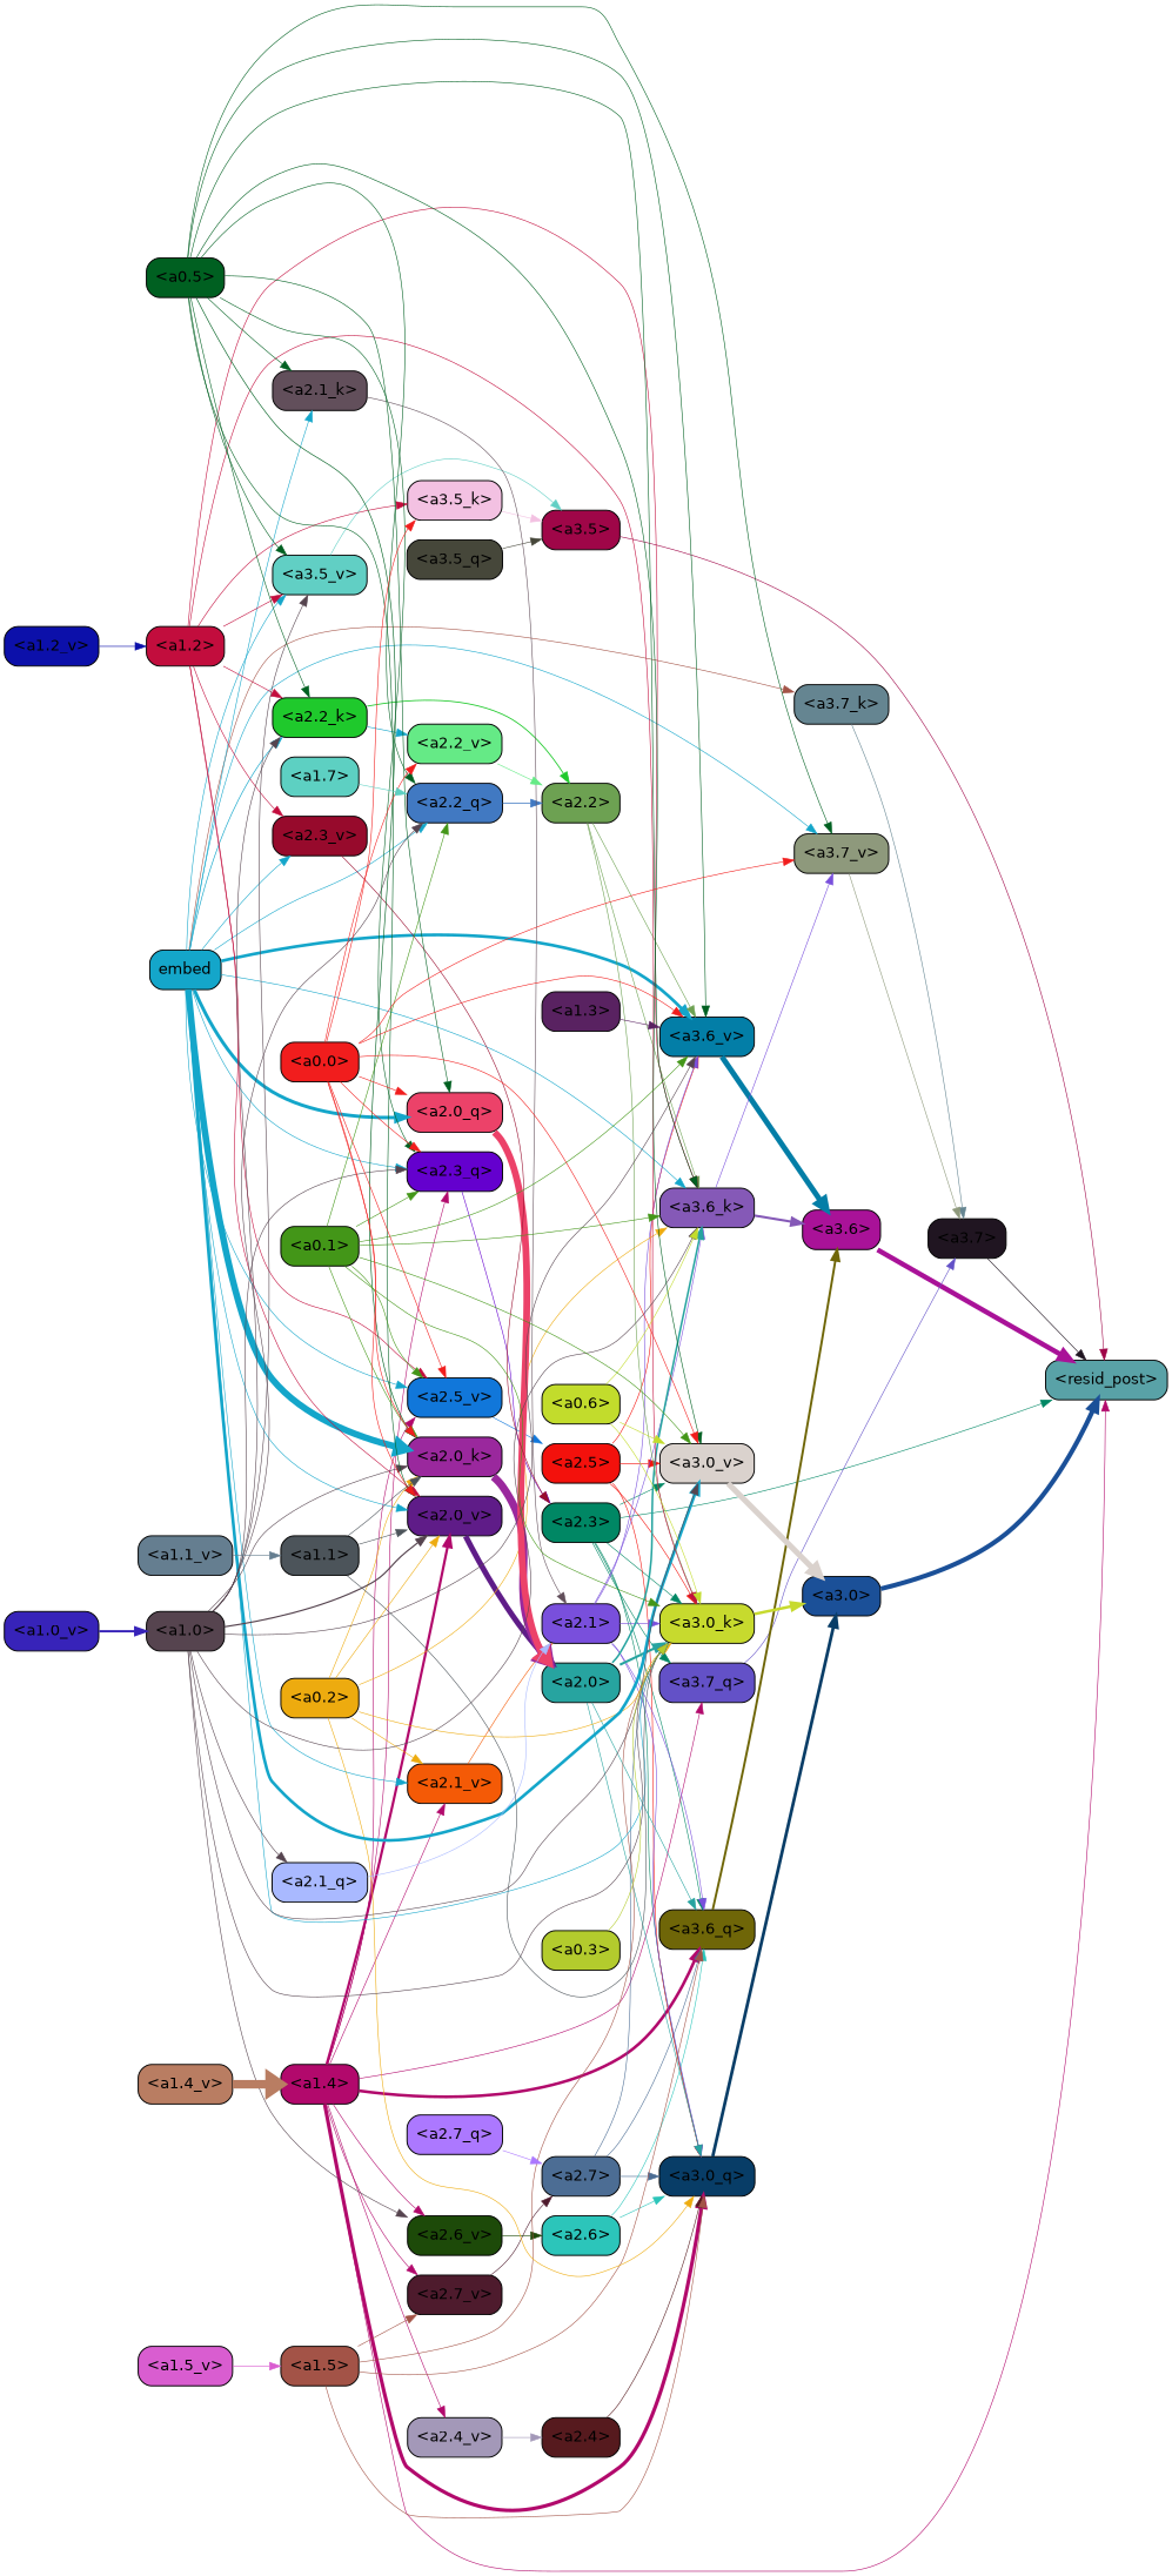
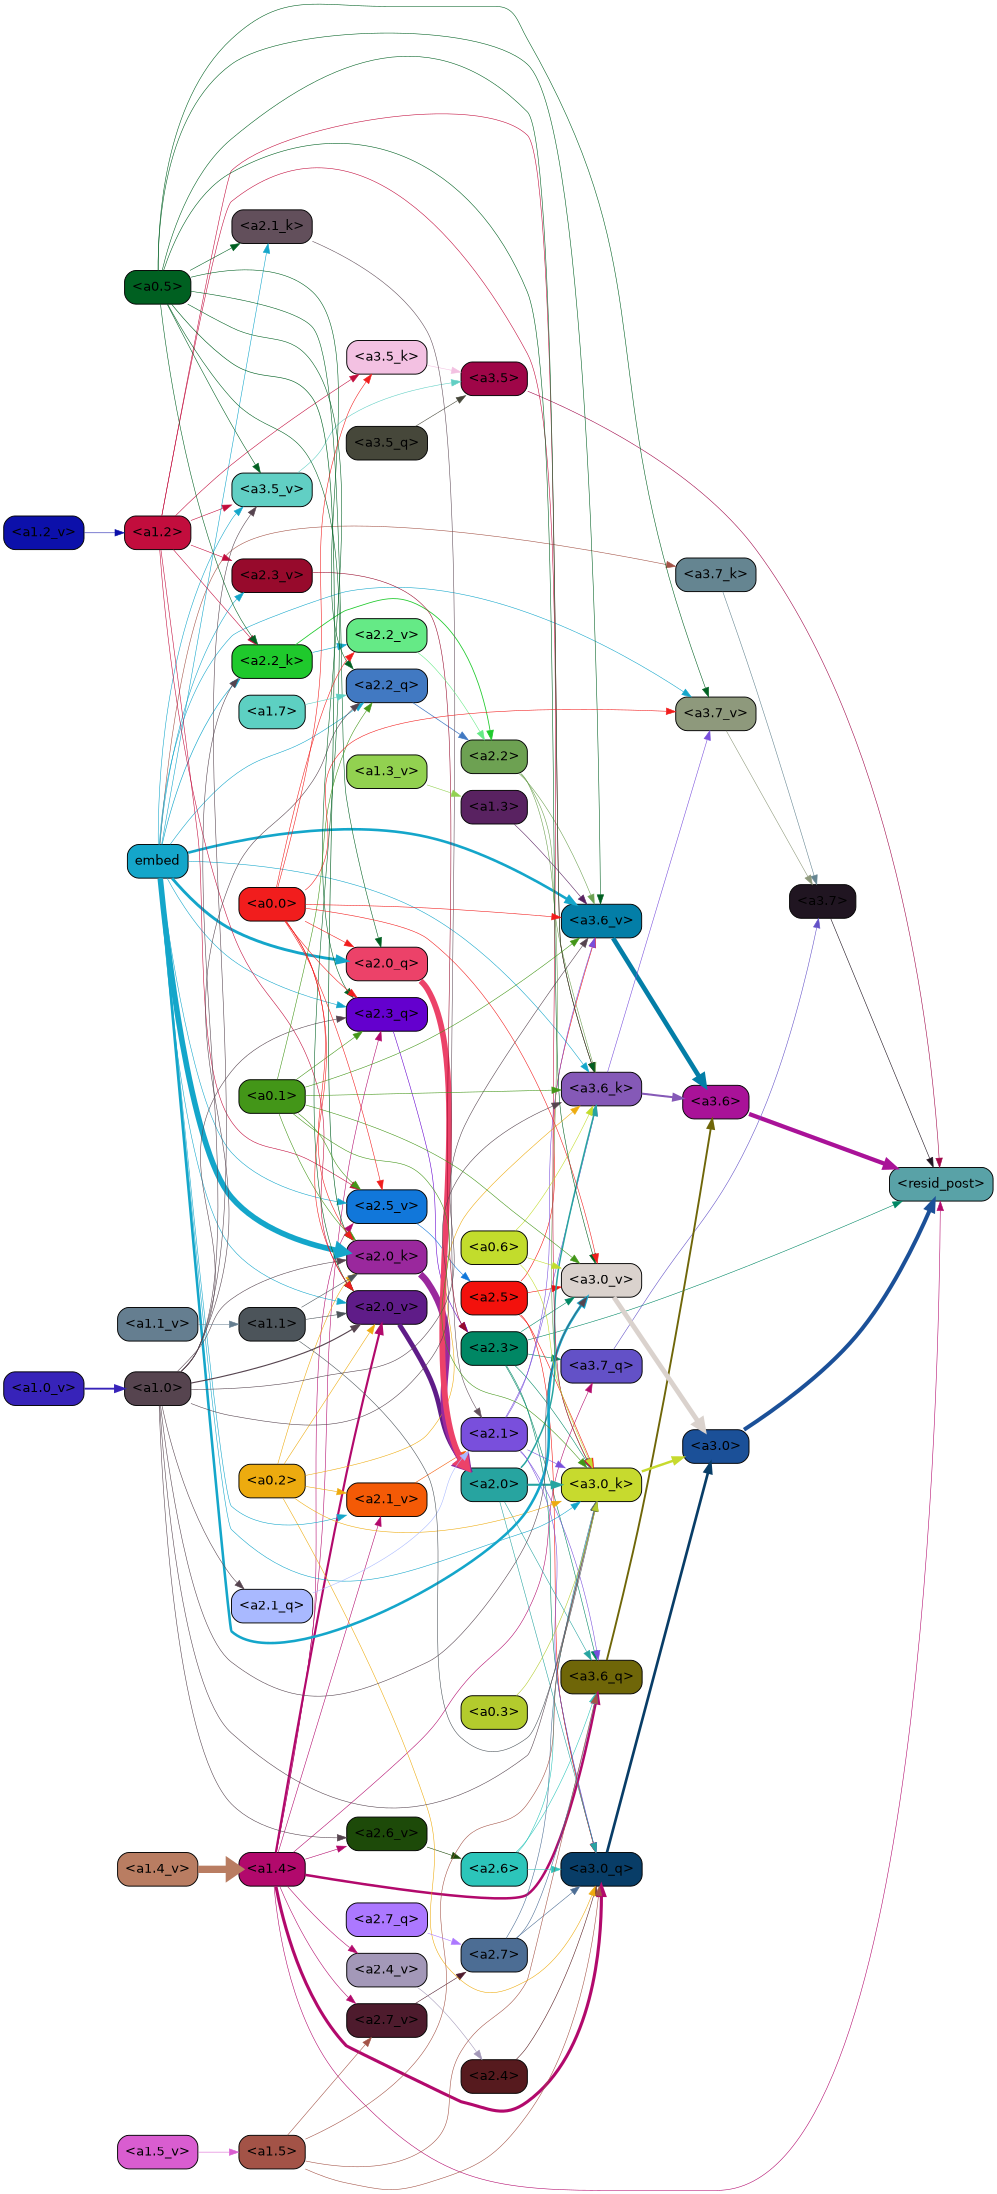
  strict digraph {
    rankdir=LR
    splines=true
    node [color=black fontname=Helvetica shape=box style="filled, rounded"]
    edge [color="#14a6ca" penwidth=0.6]
    "<a3.7>" [fillcolor="#201521"]
    "<resid_post>" [fillcolor="#59a2a7"]
    "<a3.6>" [fillcolor="#a91298"]
    "<a3.5>" [fillcolor="#9f0648"]
    "<a3.0>" [fillcolor="#1b5098"]
    "<a2.3>" [fillcolor="#008764"]
    "<a3.7_q>" [fillcolor="#6351c7"]
    "<a3.6_q>" [fillcolor="#6f6608"]
    "<a3.0_q>" [fillcolor="#083d67"]
    "<a3.0_k>" [fillcolor="#c7da2e"]
    "<a3.0_v>" [fillcolor="#dad2cd"]
    "<a3.6_v>" [fillcolor="#037ea7"]
    "<a1.4>" [fillcolor="#b2096c"]
    "<a2.3_q>" [fillcolor="#6400ce"]
    "<a2.7_v>" [fillcolor="#4e1b2d"]
    "<a2.6_v>" [fillcolor="#1d4a09"]
    "<a2.5_v>" [fillcolor="#1177da"]
    "<a2.4_v>" [fillcolor="#a398b8"]
    "<a2.1_v>" [fillcolor="#f45a06"]
    "<a2.0_v>" [fillcolor="#5f1c88"]
    "<a2.7>" [fillcolor="#4c6d94"]
    "<a2.6>" [fillcolor="#2cc5ba"]
    "<a2.5>" [fillcolor="#f3110c"]
    "<a2.4>" [fillcolor="#561a1e"]
    "<a2.1>" [fillcolor="#794fdc"]
    "<a2.0>" [fillcolor="#27a4a0"]
    "<a3.6_k>" [fillcolor="#8559b7"]
    "<a3.5_q>" [fillcolor="#46473a"]
    "<a3.7_k>" [fillcolor="#658591"]
    "<a3.7_v>" [fillcolor="#8e997c"]
    "<a3.5_k>" [fillcolor="#f3c1e2"]
    "<a3.5_v>" [fillcolor="#61cfc4"]
    "<a1.5>" [fillcolor="#a35347"]
    "<a0.2>" [fillcolor="#edab0f"]
    "<a2.0_k>" [fillcolor="#9a289d"]
    embed [fillcolor="#14a6ca"]
    "<a2.2_q>" [fillcolor="#4179c2"]
    "<a2.0_q>" [fillcolor="#ec4269"]
    "<a2.2_k>" [fillcolor="#1fc92c"]
    "<a2.1_k>" [fillcolor="#624f5b"]
    "<a2.3_v>" [fillcolor="#970a2c"]
    "<a2.2>" [fillcolor="#6da152"]
    "<a2.2_v>" [fillcolor="#65ea86"]
    "<a1.2>" [fillcolor="#c20d3d"]
    "<a1.0>" [fillcolor="#56444f"]
    "<a2.1_q>" [fillcolor="#a9b9ff"]
    "<a0.6>" [fillcolor="#c2dc2c"]
    "<a0.5>" [fillcolor="#006021"]
    "<a0.1>" [fillcolor="#439618"]
    "<a0.0>" [fillcolor="#f11d1d"]
    "<a1.1>" [fillcolor="#4c545a"]
    "<a0.3>" [fillcolor="#b3cb2d"]
    "<a1.3>" [fillcolor="#592261"]
    "<a2.7_q>" [fillcolor="#ac78ff"]
    "<a1.7>" [fillcolor="#5dd0c2"]
    "<a1.5_v>" [fillcolor="#d95dd0"]
    "<a1.4_v>" [fillcolor="#b97d62"]
+   "<a1.3_v>" [fillcolor="#92d150"]
    "<a1.2_v>" [fillcolor="#0c10aa"]
    "<a1.1_v>" [fillcolor="#657e90"]
    "<a1.0_v>" [fillcolor="#3723b9"]
    "<a3.7>" -> "<resid_post>" [color="#201521" penwidth=0.6239100098609924]
    "<a3.6>" -> "<resid_post>" [color="#a91298" penwidth=4.569062113761902]
    "<a3.5>" -> "<resid_post>" [color="#9f0648"]
    "<a3.0>" -> "<resid_post>" [color="#1b5098" penwidth=4.283544182777405]
    "<a2.3>" -> "<resid_post>" [color="#008764"]
    "<a2.3>" -> "<a3.7_q>" [color="#008764"]
    "<a2.3>" -> "<a3.6_q>" [color="#008764"]
    "<a2.3>" -> "<a3.0_q>" [color="#008764"]
    "<a2.3>" -> "<a3.0_k>" [color="#008764"]
    "<a2.3>" -> "<a3.0_v>" [color="#008764"]
    "<a3.7_q>" -> "<a3.7>" [color="#6351c7"]
    "<a3.6_q>" -> "<a3.6>" [color="#6f6608" penwidth=2.03758105635643]
    "<a3.0_q>" -> "<a3.0>" [color="#083d67" penwidth=2.8638100624084473]
    "<a3.0_k>" -> "<a3.0>" [color="#c7da2e" penwidth=2.6274144649505615]
    "<a3.0_v>" -> "<a3.0>" [color="#dad2cd" penwidth=5.188832879066467]
    "<a3.6_v>" -> "<a3.6>" [color="#037ea7" penwidth=5.002329230308533]
    "<a1.4>" -> "<resid_post>" [color="#b2096c"]
    "<a1.4>" -> "<a3.7_q>" [color="#b2096c"]
    "<a1.4>" -> "<a3.6_q>" [color="#b2096c" penwidth=2.6908124685287476]
    "<a1.4>" -> "<a3.0_q>" [color="#b2096c" penwidth=3.32076895236969]
    "<a1.4>" -> "<a2.3_q>" [color="#b2096c"]
    "<a1.4>" -> "<a2.7_v>" [color="#b2096c"]
    "<a1.4>" -> "<a2.6_v>" [color="#b2096c"]
    "<a1.4>" -> "<a2.5_v>" [color="#b2096c"]
    "<a1.4>" -> "<a2.4_v>" [color="#b2096c"]
    "<a1.4>" -> "<a2.1_v>" [color="#b2096c"]
    "<a1.4>" -> "<a2.0_v>" [color="#b2096c" penwidth=2.3065454959869385]
    "<a2.3_q>" -> "<a2.3>" [color="#6400ce"]
    "<a2.7_v>" -> "<a2.7>" [color="#4e1b2d"]
    "<a2.6_v>" -> "<a2.6>" [color="#1d4a09"]
    "<a2.5_v>" -> "<a2.5>" [color="#1177da"]
    "<a2.4_v>" -> "<a2.4>" [color="#a398b8"]
    "<a2.1_v>" -> "<a2.1>" [color="#f45a06"]
    "<a2.0_v>" -> "<a2.0>" [color="#5f1c88" penwidth=5.12138295173645]
    "<a2.7>" -> "<a3.6_q>" [color="#4c6d94"]
    "<a2.7>" -> "<a3.0_q>" [color="#4c6d94"]
    "<a2.7>" -> "<a3.0_k>" [color="#4c6d94"]
    "<a2.6>" -> "<a3.6_q>" [color="#2cc5ba"]
    "<a2.6>" -> "<a3.0_q>" [color="#2cc5ba"]
+   "<a2.6>" -> "<a3.0_k>" [color="#2cc5ba"]
    "<a2.5>" -> "<a3.0_q>" [color="#f3110c"]
    "<a2.5>" -> "<a3.0_k>" [color="#f3110c"]
    "<a2.5>" -> "<a3.0_v>" [color="#f3110c"]
    "<a2.5>" -> "<a3.6_v>" [color="#f3110c"]
    "<a2.4>" -> "<a3.0_q>" [color="#561a1e"]
    "<a2.1>" -> "<a3.6_q>" [color="#794fdc"]
    "<a2.1>" -> "<a3.0_q>" [color="#794fdc"]
    "<a2.1>" -> "<a3.0_k>" [color="#794fdc"]
    "<a2.1>" -> "<a3.6_v>" [color="#794fdc"]
    "<a2.1>" -> "<a3.6_k>" [color="#794fdc"]
    "<a2.0>" -> "<a3.6_q>" [color="#27a4a0"]
    "<a2.0>" -> "<a3.0_q>" [color="#27a4a0"]
    "<a2.0>" -> "<a3.0_k>" [color="#27a4a0" penwidth=2.182972814887762]
    "<a2.0>" -> "<a3.6_k>" [color="#27a4a0" penwidth=1.6254686117172241]
    "<a3.6_k>" -> "<a3.6>" [color="#8559b7" penwidth=2.174198240041733]
    "<a3.6_k>" -> "<a3.7_v>" [color="#794fdc"]
    "<a3.5_q>" -> "<a3.5>" [color="#46473a"]
    "<a3.7_k>" -> "<a3.7>" [color="#658591"]
    "<a3.7_v>" -> "<a3.7>" [color="#8e997c"]
    "<a3.5_k>" -> "<a3.5>" [color="#f3c1e2"]
    "<a3.5_v>" -> "<a3.5>" [color="#61cfc4"]
    "<a1.5>" -> "<a3.6_q>" [color="#a35347"]
    "<a1.5>" -> "<a3.0_q>" [color="#a35347"]
    "<a1.5>" -> "<a3.0_k>" [color="#a35347"]
    "<a1.5>" -> "<a2.7_v>" [color="#a35347"]
    "<a0.2>" -> "<a3.0_q>" [color="#edab0f"]
    "<a0.2>" -> "<a3.0_k>" [color="#edab0f"]
    "<a0.2>" -> "<a2.1_v>" [color="#edab0f"]
    "<a0.2>" -> "<a2.0_v>" [color="#edab0f"]
    "<a0.2>" -> "<a3.6_k>" [color="#edab0f"]
    "<a0.2>" -> "<a2.0_k>" [color="#edab0f"]
    "<a2.0_k>" -> "<a2.0>" [color="#9a289d" penwidth=7.056803464889526]
    embed -> "<a3.0_k>"
    embed -> "<a3.0_v>" [penwidth=2.754121422767639]
    embed -> "<a3.6_v>" [penwidth=2.809220314025879]
    embed -> "<a2.3_q>"
    embed -> "<a2.5_v>"
    embed -> "<a2.1_v>"
    embed -> "<a2.0_v>"
    embed -> "<a3.6_k>"
    embed -> "<a3.7_k>" [color="#a35347"]
    embed -> "<a3.7_v>"
    embed -> "<a3.5_v>"
    embed -> "<a2.0_k>" [penwidth=5.977519929409027]
    embed -> "<a2.2_q>"
    embed -> "<a2.0_q>" [penwidth=3.102177858352661]
    embed -> "<a2.2_k>" [penwidth=0.6805839538574219]
    embed -> "<a2.1_k>"
    embed -> "<a2.3_v>"
    "<a2.2_q>" -> "<a2.2>" [color="#4179c2" penwidth=0.7585353851318359]
    "<a2.0_q>" -> "<a2.0>" [color="#ec4269" penwidth=6.189085364341736]
    "<a2.2_k>" -> "<a2.2>" [color="#1fc92c" penwidth=0.87534499168396]
    "<a2.2_k>" -> "<a2.2_v>" [penwidth=0.6436443328857422]
    "<a2.1_k>" -> "<a2.1>" [color="#624f5b"]
    "<a2.3_v>" -> "<a2.3>" [color="#970a2c"]
    "<a2.2>" -> "<a3.0_k>" [color="#6da152" penwidth=0.6065438985824585]
    "<a2.2>" -> "<a3.6_v>" [color="#6da152"]
    "<a2.2>" -> "<a3.6_k>" [color="#6da152"]
    "<a2.2_v>" -> "<a2.2>" [color="#65ea86"]
    "<a1.2>" -> "<a3.0_k>" [color="#c20d3d"]
    "<a1.2>" -> "<a2.5_v>" [color="#c20d3d"]
    "<a1.2>" -> "<a2.0_v>" [color="#c20d3d"]
    "<a1.2>" -> "<a3.6_k>" [color="#c20d3d"]
    "<a1.2>" -> "<a3.5_k>" [color="#c20d3d"]
    "<a1.2>" -> "<a3.5_v>" [color="#c20d3d"]
    "<a1.2>" -> "<a2.2_k>" [color="#c20d3d"]
    "<a1.2>" -> "<a2.3_v>" [color="#c20d3d"]
    "<a1.0>" -> "<a3.0_k>" [color="#56444f"]
    "<a1.0>" -> "<a3.0_v>" [color="#56444f"]
    "<a1.0>" -> "<a3.6_v>" [color="#56444f"]
    "<a1.0>" -> "<a2.3_q>" [color="#56444f"]
    "<a1.0>" -> "<a2.6_v>" [color="#56444f"]
    "<a1.0>" -> "<a2.0_v>" [color="#56444f" penwidth=1.2192587852478027]
    "<a1.0>" -> "<a3.6_k>" [color="#56444f"]
    "<a1.0>" -> "<a3.5_v>" [color="#56444f"]
    "<a1.0>" -> "<a2.0_k>" [color="#56444f"]
    "<a1.0>" -> "<a2.2_q>" [color="#56444f"]
    "<a1.0>" -> "<a2.2_k>" [color="#56444f"]
    "<a1.0>" -> "<a2.1_q>" [color="#56444f"]
    "<a2.1_q>" -> "<a2.1>" [color="#a9b9ff"]
    "<a0.6>" -> "<a3.0_k>" [color="#c2dc2c"]
    "<a0.6>" -> "<a3.0_v>" [color="#c2dc2c"]
    "<a0.6>" -> "<a3.6_k>" [color="#c2dc2c"]
    "<a0.5>" -> "<a3.0_v>" [color="#006021" penwidth=0.6120390892028809]
    "<a0.5>" -> "<a3.6_v>" [color="#006021"]
    "<a0.5>" -> "<a2.3_q>" [color="#006021"]
    "<a0.5>" -> "<a2.0_v>" [color="#006021"]
    "<a0.5>" -> "<a3.6_k>" [color="#006021"]
    "<a0.5>" -> "<a3.7_v>" [color="#006021"]
    "<a0.5>" -> "<a3.5_v>" [color="#006021"]
    "<a0.5>" -> "<a2.0_k>" [color="#006021" penwidth=0.658348560333252]
    "<a0.5>" -> "<a2.2_q>" [color="#006021"]
    "<a0.5>" -> "<a2.0_q>" [color="#006021"]
    "<a0.5>" -> "<a2.2_k>" [color="#006021"]
    "<a0.5>" -> "<a2.1_k>" [color="#006021"]
    "<a0.1>" -> "<a3.0_k>" [color="#439618"]
    "<a0.1>" -> "<a3.0_v>" [color="#439618"]
    "<a0.1>" -> "<a3.6_v>" [color="#439618"]
    "<a0.1>" -> "<a2.3_q>" [color="#439618"]
    "<a0.1>" -> "<a2.5_v>" [color="#439618"]
    "<a0.1>" -> "<a3.6_k>" [color="#439618"]
    "<a0.1>" -> "<a2.0_k>" [color="#439618"]
    "<a0.1>" -> "<a2.2_q>" [color="#439618"]
    "<a0.0>" -> "<a3.0_v>" [color="#f11d1d"]
    "<a0.0>" -> "<a3.6_v>" [color="#f11d1d"]
    "<a0.0>" -> "<a2.3_q>" [color="#f11d1d"]
    "<a0.0>" -> "<a2.5_v>" [color="#f11d1d"]
    "<a0.0>" -> "<a2.0_v>" [color="#f11d1d"]
    "<a0.0>" -> "<a3.7_v>" [color="#f11d1d"]
    "<a0.0>" -> "<a3.5_k>" [color="#f11d1d"]
    "<a0.0>" -> "<a2.0_k>" [color="#f11d1d"]
    "<a0.0>" -> "<a2.0_q>" [color="#f11d1d"]
    "<a0.0>" -> "<a2.2_v>" [color="#f11d1d"]
    "<a1.1>" -> "<a3.0_k>" [color="#4c545a"]
    "<a1.1>" -> "<a2.0_v>" [color="#4c545a"]
    "<a1.1>" -> "<a2.0_k>" [color="#4c545a"]
    "<a0.3>" -> "<a3.0_k>" [color="#b3cb2d"]
    "<a1.3>" -> "<a3.6_v>" [color="#592261"]
    "<a2.7_q>" -> "<a2.7>" [color="#ac78ff"]
    "<a1.7>" -> "<a2.2_q>" [color="#5dd0c2"]
    "<a1.5_v>" -> "<a1.5>" [color="#d95dd0"]
    "<a1.4_v>" -> "<a1.4>" [color="#b97d62" penwidth=7.850657939910889]
+   "<a1.3_v>" -> "<a1.3>" [color="#92d150"]
    "<a1.2_v>" -> "<a1.2>" [color="#0c10aa"]
    "<a1.1_v>" -> "<a1.1>" [color="#657e90"]
    "<a1.0_v>" -> "<a1.0>" [color="#3723b9" penwidth=2.021620035171509]
  }
